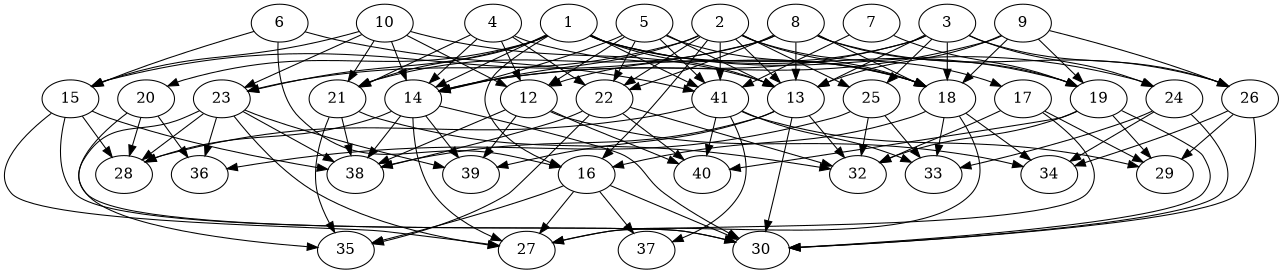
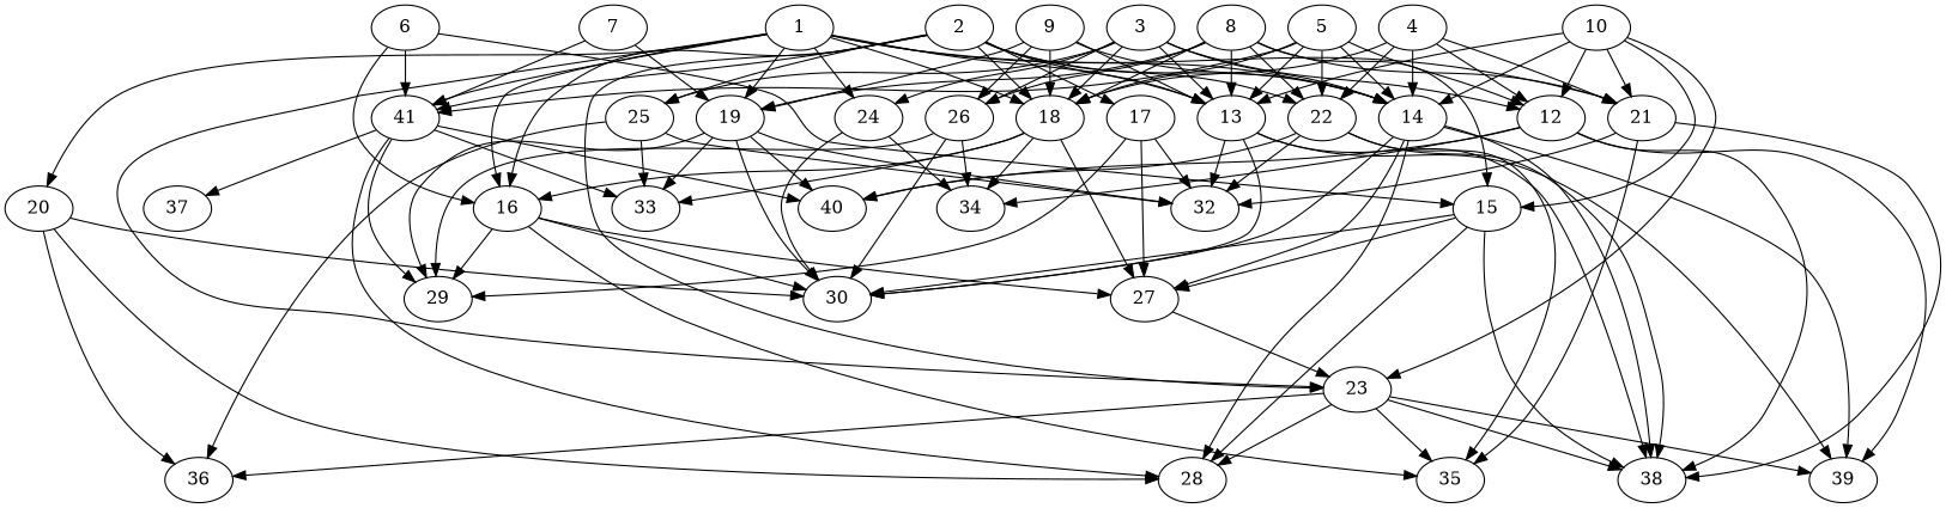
  digraph {
    node [alpha=0.19]
    1 [alpha=0.05 expect_size=10026454862586222]
    n2 [expect_size=62526703153724208 label=41]
    13 [alpha=0.02 expect_size=214742856521622749184]
    14 [alpha=0.07 expect_size=1366925947986509824000]
    16 [alpha=0.17 expect_size=2040145742034632704000]
    18 [alpha=0.12 expect_size=141729369914605568000]
    19 [alpha=0.01 expect_size=43056916352624032]
    20 [alpha=0.13 expect_size=149792302527101088]
    21 [alpha=0.09 expect_size=677806738783961350144]
    23 [alpha=0.14 expect_size=17682085216126484]
    24 [expect_size=5746140446414186]
    28 [alpha=0.13 expect_size=12434608345654680]
    29 [alpha=0.05 expect_size=93367544815398704]
    33 [alpha=0.04 expect_size=2486649676933174]
    37 [alpha=0.07 expect_size=79656585284244471808]
    40 [alpha=0.01 expect_size=1332616887266115584]
    38 [alpha=0.03 expect_size=53156520910545288]
    39 [expect_size=1418309623448535564288]
    30 [alpha=0.16 expect_size=31822066585679976]
    32 [alpha=0.03 expect_size=357572464126826]
    27 [alpha=0.13 expect_size=430811821499867712]
    35 [alpha=0.04 expect_size=32562366543107719168]
    34 [alpha=0.03 expect_size=1164495284147164160]
    36 [alpha=0.10 expect_size=52247997241793168]
    2 [alpha=0.06 expect_size=1507851507942134120448]
    17 [alpha=0.00 expect_size=1916065981349983420416]
    22 [alpha=0.18 expect_size=58397094388335064]
    25 [alpha=0.08 expect_size=3607327517951655936]
    3 [alpha=0.17 expect_size=564508266504489408]
    12 [alpha=0.15 expect_size=2689784854799172]
    26 [alpha=0.14 expect_size=34547075285318660]
    4 [alpha=0.18 expect_size=9694591254569936]
    5 [alpha=0.04 expect_size=172720265393919584]
    6 [alpha=0.00 expect_size=1142064411078027264]
    15 [expect_size=2769606323692167680]
    7 [alpha=0.04 expect_size=17479078402751086]
    8 [alpha=0.07 expect_size=2252642118345181626368]
    9 [alpha=0.15 expect_size=19591759986477464]
    10 [alpha=0.10 expect_size=8139457953792000000]
    1 -> n2
    1 -> 13
    1 -> 14
    1 -> 16
    1 -> 18
    1 -> 19
    1 -> 20
    1 -> 21
    1 -> 23
    1 -> 24
    n2 -> 28
    n2 -> 29
    n2 -> 33
    n2 -> 37
    n2 -> 40
    13 -> 38
    13 -> 39
    13 -> 30
    13 -> 32
    14 -> 28
    14 -> 38
    14 -> 39
    14 -> 30
    14 -> 27
-   16 -> 37
+   16 -> 29
    16 -> 30
    16 -> 27
    16 -> 35
    18 -> 16
    18 -> 33
    18 -> 27
    18 -> 34
    19 -> 29
-   24 -> 33
+   19 -> 33
    19 -> 40
    19 -> 30
    19 -> 32
    20 -> 28
    20 -> 30
    20 -> 36
    21 -> 38
    21 -> 32
    21 -> 35
    23 -> 28
    23 -> 38
    23 -> 39
-   23 -> 27
+   27 -> 23
    23 -> 35
    23 -> 36
    24 -> 30
    24 -> 34
    2 -> n2
    2 -> 13
    2 -> 14
    2 -> 16
    2 -> 18
    2 -> 23
    2 -> 17
    2 -> 22
    2 -> 25
    17 -> 29
    17 -> 32
    17 -> 27
    22 -> 40
    22 -> 38
    22 -> 32
    22 -> 35
    25 -> 33
    25 -> 32
    25 -> 36
    3 -> 13
    3 -> 14
    3 -> 18
    3 -> 24
    3 -> 25
    3 -> 12
    3 -> 26
    12 -> 40
    12 -> 38
    12 -> 39
    12 -> 34
    26 -> 29
    26 -> 30
    26 -> 34
    4 -> 14
    4 -> 18
    4 -> 21
    4 -> 22
    4 -> 12
    5 -> n2
    5 -> 13
    5 -> 14
    5 -> 18
    5 -> 22
    5 -> 12
    6 -> n2
    6 -> 16
    6 -> 15
    15 -> 28
    15 -> 38
    15 -> 30
    15 -> 27
    7 -> n2
    7 -> 19
    8 -> 13
    8 -> 18
    8 -> 19
    8 -> 21
    8 -> 22
    8 -> 26
    8 -> 15
    9 -> 13
    9 -> 14
    9 -> 18
    9 -> 19
    9 -> 26
    10 -> 13
    10 -> 14
    10 -> 21
    10 -> 23
    10 -> 12
    10 -> 15
  }
